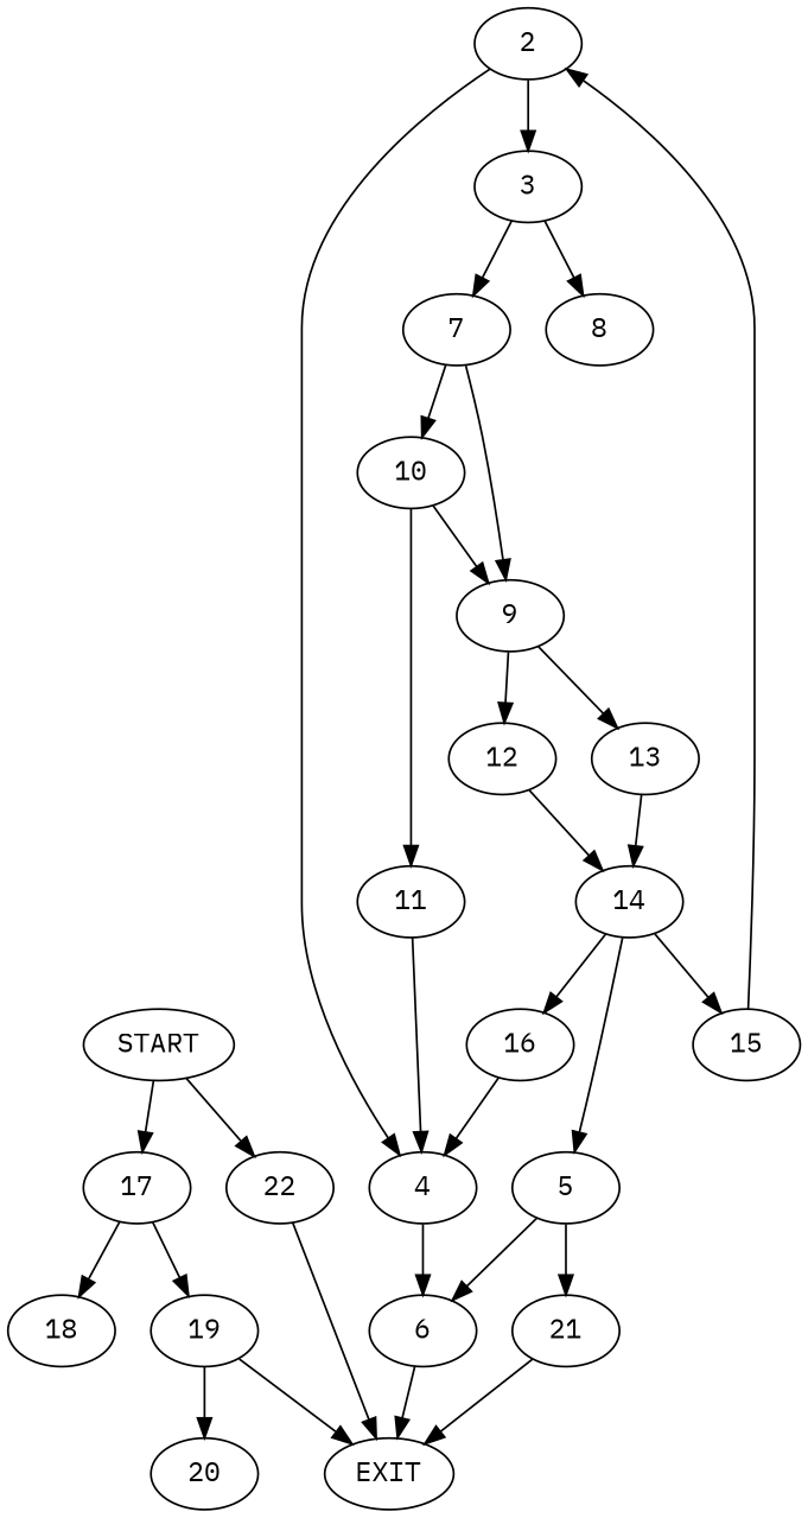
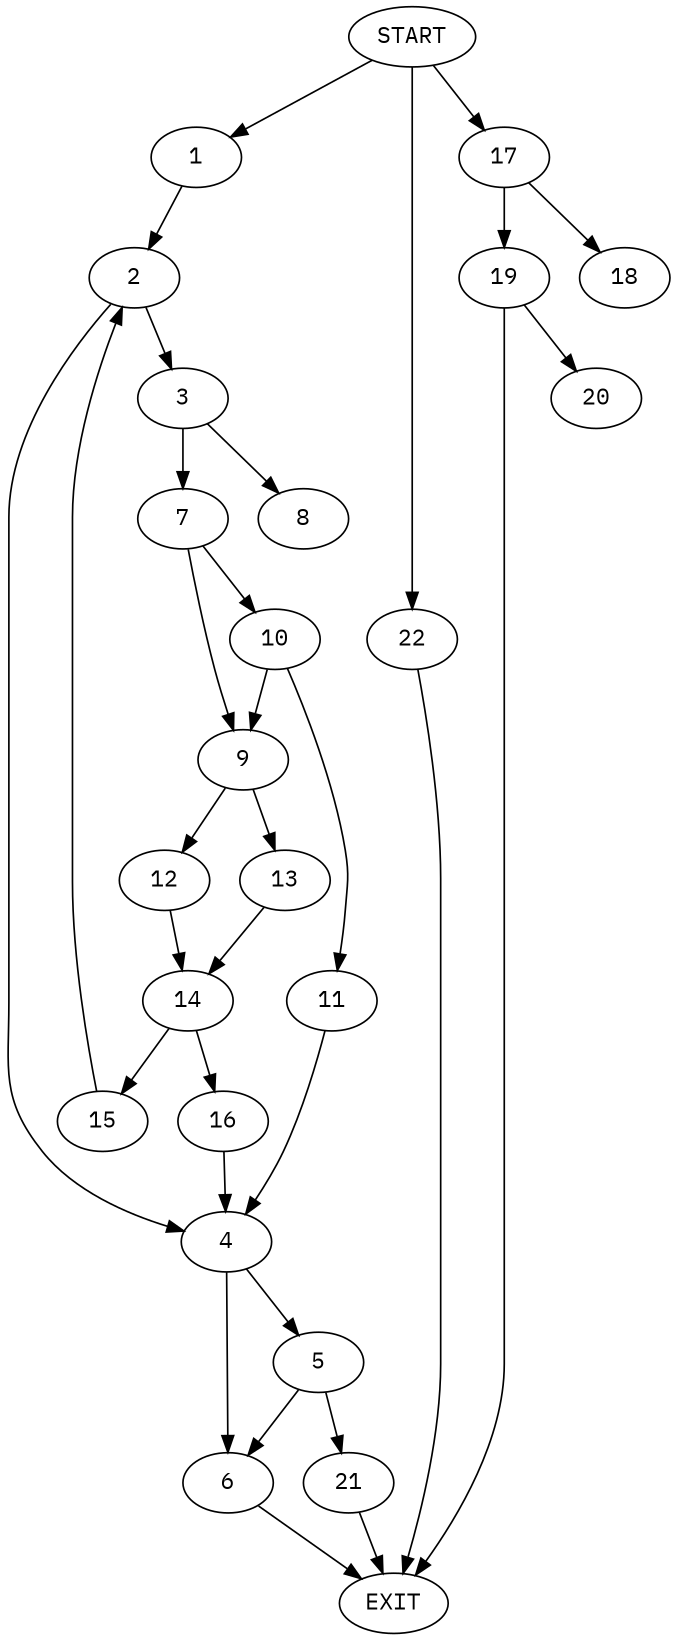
  digraph {
    fontname="IBM Plex Mono"
    node [fontname="IBM Plex Mono"]
    edge [fontname="IBM Plex Mono"]
    n1 [label=START]
+   1
    17
    22
    2
    18
    19
    n8 [label=EXIT]
    3
    4
    7
    8
    5
    6
    9
    10
    21
    12
    13
    11
    14
    15
    16
    20
+   n1 -> 1
    n1 -> 17
    n1 -> 22
+   1 -> 2
    17 -> 18
    17 -> 19
    22 -> n8
    2 -> 3
    2 -> 4
    19 -> n8
    19 -> 20
    3 -> 7
    3 -> 8
-   14 -> 5
+   4 -> 5
    4 -> 6
    7 -> 9
    7 -> 10
    5 -> 6
    5 -> 21
    6 -> n8
    9 -> 12
    9 -> 13
    10 -> 9
    10 -> 11
    21 -> n8
    12 -> 14
    13 -> 14
    11 -> 4
    14 -> 15
    14 -> 16
    15 -> 2
    16 -> 4
  }
